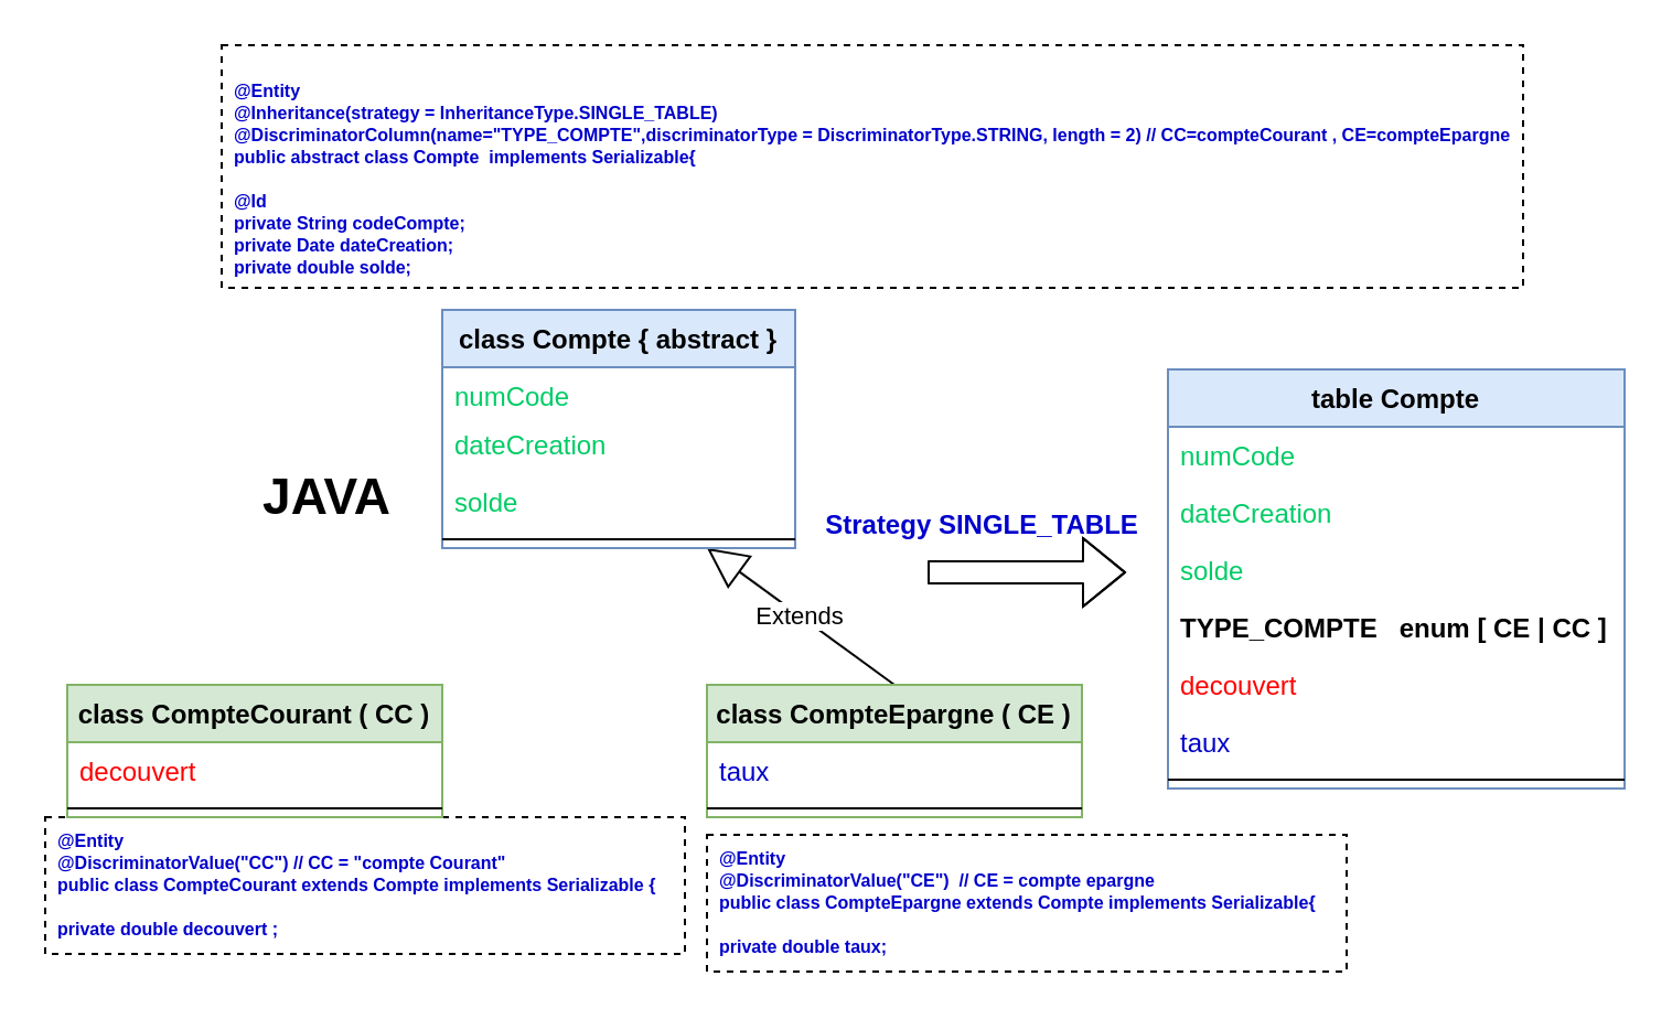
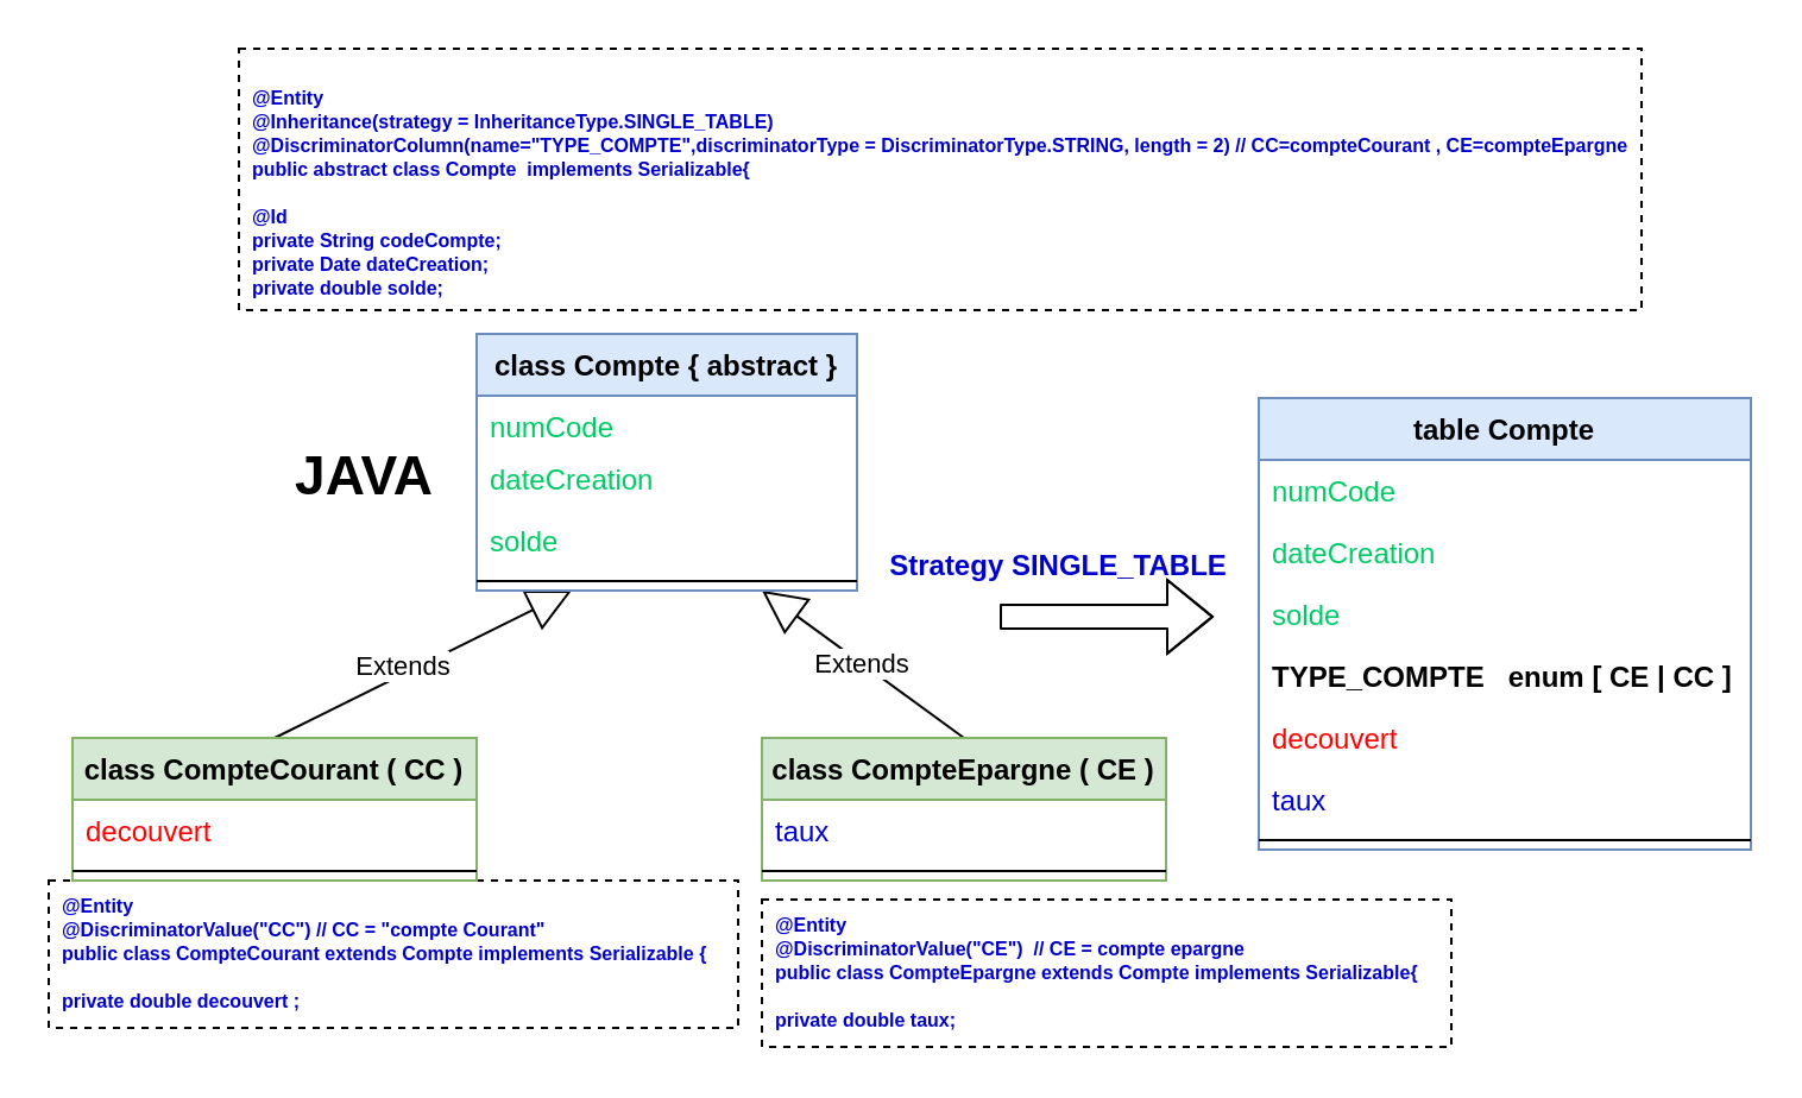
  <mxCell id="0" />
  <mxCell id="1" parent="0" />
+ <mxCell id="2" value="Extends" style="endArrow=block;endSize=16;endFill=0;html=1;exitX=0.5;exitY=0;exitDx=0;exitDy=0;entryX=0.25;entryY=1;entryDx=0;entryDy=0;" edge="1" parent="1" source="16" target="7"><mxGeometry x="-0.108" y="3" width="160" relative="1" as="geometry"><mxPoint x="20" y="380" as="sourcePoint" /><mxPoint x="180" y="380" as="targetPoint" /><mxPoint as="offset" /></mxGeometry></mxCell>
  <mxCell id="3" value="Extends" style="endArrow=block;endSize=16;endFill=0;html=1;exitX=0.5;exitY=0;exitDx=0;exitDy=0;entryX=0.75;entryY=1;entryDx=0;entryDy=0;" edge="1" parent="1" source="4" target="7"><mxGeometry width="160" relative="1" as="geometry"><mxPoint x="210" y="350" as="sourcePoint" /><mxPoint x="370" y="350" as="targetPoint" /></mxGeometry></mxCell>
  <mxCell id="4" value="class CompteEpargne ( CE )" style="swimlane;fontStyle=1;align=center;verticalAlign=top;childLayout=stackLayout;horizontal=1;startSize=26;horizontalStack=0;resizeParent=1;resizeParentMax=0;resizeLast=0;collapsible=1;marginBottom=0;fillColor=#d5e8d4;strokeColor=#82b366;" vertex="1" parent="1"><mxGeometry x="320" y="310" width="170" height="60" as="geometry" /></mxCell>
  <mxCell id="5" value="taux" style="text;strokeColor=none;fillColor=none;align=left;verticalAlign=top;spacingLeft=4;spacingRight=4;overflow=hidden;rotatable=0;points=[[0,0.5],[1,0.5]];portConstraint=eastwest;fontColor=#0000CC;" vertex="1" parent="4"><mxGeometry y="26" width="170" height="26" as="geometry" /></mxCell>
  <mxCell id="6" value="" style="line;strokeWidth=1;fillColor=none;align=left;verticalAlign=middle;spacingTop=-1;spacingLeft=3;spacingRight=3;rotatable=0;labelPosition=right;points=[];portConstraint=eastwest;" vertex="1" parent="4"><mxGeometry y="52" width="170" height="8" as="geometry" /></mxCell>
  <mxCell id="7" value="class Compte { abstract }" style="swimlane;fontStyle=1;align=center;verticalAlign=top;childLayout=stackLayout;horizontal=1;startSize=26;horizontalStack=0;resizeParent=1;resizeParentMax=0;resizeLast=0;collapsible=1;marginBottom=0;fillColor=#dae8fc;strokeColor=#6c8ebf;" vertex="1" parent="1"><mxGeometry x="200" y="140" width="160" height="108" as="geometry" /></mxCell>
  <mxCell id="8" value="numCode" style="text;strokeColor=none;fillColor=none;align=left;verticalAlign=top;spacingLeft=4;spacingRight=4;overflow=hidden;rotatable=0;points=[[0,0.5],[1,0.5]];portConstraint=eastwest;fontColor=#00CC66;" vertex="1" parent="7"><mxGeometry y="26" width="160" height="22" as="geometry" /></mxCell>
  <mxCell id="9" value="dateCreation" style="text;strokeColor=none;fillColor=none;align=left;verticalAlign=top;spacingLeft=4;spacingRight=4;overflow=hidden;rotatable=0;points=[[0,0.5],[1,0.5]];portConstraint=eastwest;fontColor=#00CC66;" vertex="1" parent="7"><mxGeometry y="48" width="160" height="26" as="geometry" /></mxCell>
  <mxCell id="10" value="solde" style="text;strokeColor=none;fillColor=none;align=left;verticalAlign=top;spacingLeft=4;spacingRight=4;overflow=hidden;rotatable=0;points=[[0,0.5],[1,0.5]];portConstraint=eastwest;fontColor=#00CC66;" vertex="1" parent="7"><mxGeometry y="74" width="160" height="26" as="geometry" /></mxCell>
  <mxCell id="11" value="" style="line;strokeWidth=1;fillColor=none;align=left;verticalAlign=middle;spacingTop=-1;spacingLeft=3;spacingRight=3;rotatable=0;labelPosition=right;points=[];portConstraint=eastwest;" vertex="1" parent="7"><mxGeometry y="100" width="160" height="8" as="geometry" /></mxCell>
  <mxCell id="12" value="" style="shape=flexArrow;endArrow=classic;html=1;" edge="1" parent="1"><mxGeometry width="50" height="50" relative="1" as="geometry"><mxPoint x="420" y="259" as="sourcePoint" /><mxPoint x="510" y="259" as="targetPoint" /><Array as="points"><mxPoint x="450" y="259" /></Array></mxGeometry></mxCell>
  <mxCell id="13" value="Strategy SINGLE_TABLE" style="text;html=1;strokeColor=none;fillColor=none;align=center;verticalAlign=middle;whiteSpace=wrap;rounded=0;fontColor=#0000CC;fontStyle=1" vertex="1" parent="1"><mxGeometry x="365" y="228" width="160" height="20" as="geometry" /></mxCell>
  <mxCell id="14" value="@Entity&#10;@DiscriminatorValue(&quot;CE&quot;)  // CE = compte epargne&#10;public class CompteEpargne extends Compte implements Serializable{&#10; &#10;&#09;private double taux;&#10;" style="text;strokeColor=#000000;fillColor=none;align=left;verticalAlign=top;spacingLeft=4;spacingRight=4;overflow=hidden;rotatable=0;points=[[0,0.5],[1,0.5]];portConstraint=eastwest;fontSize=8;fontStyle=1;fontColor=#0000CC;dashed=1;" vertex="1" parent="1"><mxGeometry x="320" y="378" width="290" height="62" as="geometry" /></mxCell>
  <mxCell id="15" value="@Entity&#10;@DiscriminatorValue(&quot;CC&quot;) // CC = &quot;compte Courant&quot;&#10;public class CompteCourant extends Compte implements Serializable {&#10;&#10;&#09;private double decouvert ;&#10;" style="text;strokeColor=#000000;fillColor=none;align=left;verticalAlign=top;spacingLeft=4;spacingRight=4;overflow=hidden;rotatable=0;points=[[0,0.5],[1,0.5]];portConstraint=eastwest;fontSize=8;fontStyle=1;fontColor=#0000CC;dashed=1;" vertex="1" parent="1"><mxGeometry x="20" y="370" width="290" height="62" as="geometry" /></mxCell>
  <mxCell id="16" value="class CompteCourant ( CC )" style="swimlane;fontStyle=1;align=center;verticalAlign=top;childLayout=stackLayout;horizontal=1;startSize=26;horizontalStack=0;resizeParent=1;resizeParentMax=0;resizeLast=0;collapsible=1;marginBottom=0;fillColor=#d5e8d4;strokeColor=#82b366;" vertex="1" parent="1"><mxGeometry x="30" y="310" width="170" height="60" as="geometry" /></mxCell>
  <mxCell id="17" value="decouvert" style="text;strokeColor=none;fillColor=none;align=left;verticalAlign=top;spacingLeft=4;spacingRight=4;overflow=hidden;rotatable=0;points=[[0,0.5],[1,0.5]];portConstraint=eastwest;fontColor=#FF0000;" vertex="1" parent="16"><mxGeometry y="26" width="170" height="26" as="geometry" /></mxCell>
  <mxCell id="18" value="" style="line;strokeWidth=1;fillColor=none;align=left;verticalAlign=middle;spacingTop=-1;spacingLeft=3;spacingRight=3;rotatable=0;labelPosition=right;points=[];portConstraint=eastwest;" vertex="1" parent="16"><mxGeometry y="52" width="170" height="8" as="geometry" /></mxCell>
  <mxCell id="19" value="&#10;@Entity&#10;@Inheritance(strategy = InheritanceType.SINGLE_TABLE)&#10;@DiscriminatorColumn(name=&quot;TYPE_COMPTE&quot;,discriminatorType = DiscriminatorType.STRING, length = 2) // CC=compteCourant , CE=compteEpargne&#10;public abstract class Compte  implements Serializable{&#10;&#10;&#09;@Id&#10;&#09;private String codeCompte;&#10;&#09;private Date dateCreation;&#10;&#09;private double solde;&#10;&#09;&#10;&#10;&#09;&#10;&#09;" style="text;strokeColor=#000000;fillColor=#ffffff;align=left;verticalAlign=top;spacingLeft=4;spacingRight=4;overflow=hidden;rotatable=0;points=[[0,0.5],[1,0.5]];portConstraint=eastwest;fontSize=8;fontStyle=1;fontColor=#0000CC;dashed=1;" vertex="1" parent="1"><mxGeometry x="100" y="20" width="590" height="110" as="geometry" /></mxCell>
  <mxCell id="20" value="table Compte" style="swimlane;fontStyle=1;align=center;verticalAlign=top;childLayout=stackLayout;horizontal=1;startSize=26;horizontalStack=0;resizeParent=1;resizeParentMax=0;resizeLast=0;collapsible=1;marginBottom=0;fillColor=#dae8fc;strokeColor=#6c8ebf;" vertex="1" parent="1"><mxGeometry x="529" y="167" width="207" height="190" as="geometry" /></mxCell>
  <mxCell id="21" value="numCode" style="text;strokeColor=none;fillColor=none;align=left;verticalAlign=top;spacingLeft=4;spacingRight=4;overflow=hidden;rotatable=0;points=[[0,0.5],[1,0.5]];portConstraint=eastwest;fontColor=#00CC66;" vertex="1" parent="20"><mxGeometry y="26" width="207" height="26" as="geometry" /></mxCell>
  <mxCell id="22" value="dateCreation" style="text;strokeColor=none;fillColor=none;align=left;verticalAlign=top;spacingLeft=4;spacingRight=4;overflow=hidden;rotatable=0;points=[[0,0.5],[1,0.5]];portConstraint=eastwest;fontColor=#00CC66;" vertex="1" parent="20"><mxGeometry y="52" width="207" height="26" as="geometry" /></mxCell>
  <mxCell id="23" value="solde" style="text;strokeColor=none;fillColor=none;align=left;verticalAlign=top;spacingLeft=4;spacingRight=4;overflow=hidden;rotatable=0;points=[[0,0.5],[1,0.5]];portConstraint=eastwest;fontColor=#00CC66;" vertex="1" parent="20"><mxGeometry y="78" width="207" height="26" as="geometry" /></mxCell>
  <mxCell id="24" value="TYPE_COMPTE   enum [ CE | CC ]" style="text;strokeColor=none;fillColor=none;align=left;verticalAlign=top;spacingLeft=4;spacingRight=4;overflow=hidden;rotatable=0;points=[[0,0.5],[1,0.5]];portConstraint=eastwest;fontStyle=1" vertex="1" parent="20"><mxGeometry y="104" width="207" height="26" as="geometry" /></mxCell>
  <mxCell id="25" value="decouvert" style="text;strokeColor=none;fillColor=none;align=left;verticalAlign=top;spacingLeft=4;spacingRight=4;overflow=hidden;rotatable=0;points=[[0,0.5],[1,0.5]];portConstraint=eastwest;fontColor=#FF0000;" vertex="1" parent="20"><mxGeometry y="130" width="207" height="26" as="geometry" /></mxCell>
  <mxCell id="26" value="taux" style="text;strokeColor=none;fillColor=none;align=left;verticalAlign=top;spacingLeft=4;spacingRight=4;overflow=hidden;rotatable=0;points=[[0,0.5],[1,0.5]];portConstraint=eastwest;fontColor=#0000CC;" vertex="1" parent="20"><mxGeometry y="156" width="207" height="26" as="geometry" /></mxCell>
  <mxCell id="27" value="" style="line;strokeWidth=1;fillColor=none;align=left;verticalAlign=middle;spacingTop=-1;spacingLeft=3;spacingRight=3;rotatable=0;labelPosition=right;points=[];portConstraint=eastwest;" vertex="1" parent="20"><mxGeometry y="182" width="207" height="8" as="geometry" /></mxCell>
- <mxCell id="28" value="&lt;font style=&quot;font-size: 23px&quot;&gt;JAVA&lt;/font&gt;" style="text;html=1;strokeColor=none;fillColor=none;align=center;verticalAlign=middle;whiteSpace=wrap;rounded=0;dashed=1;fontSize=8;fontColor=#000000;fontStyle=1" vertex="1" parent="1"><mxGeometry x="128" y="215" width="40" height="20" as="geometry" /></mxCell>
+ <mxCell id="28" value="&lt;font style=&quot;font-size: 23px&quot;&gt;JAVA&lt;/font&gt;" style="text;html=1;strokeColor=none;fillColor=none;align=center;verticalAlign=middle;whiteSpace=wrap;rounded=0;dashed=1;fontSize=8;fontColor=#000000;fontStyle=1" vertex="1" parent="1"><mxGeometry x="133" y="190" width="40" height="20" as="geometry" /></mxCell>
